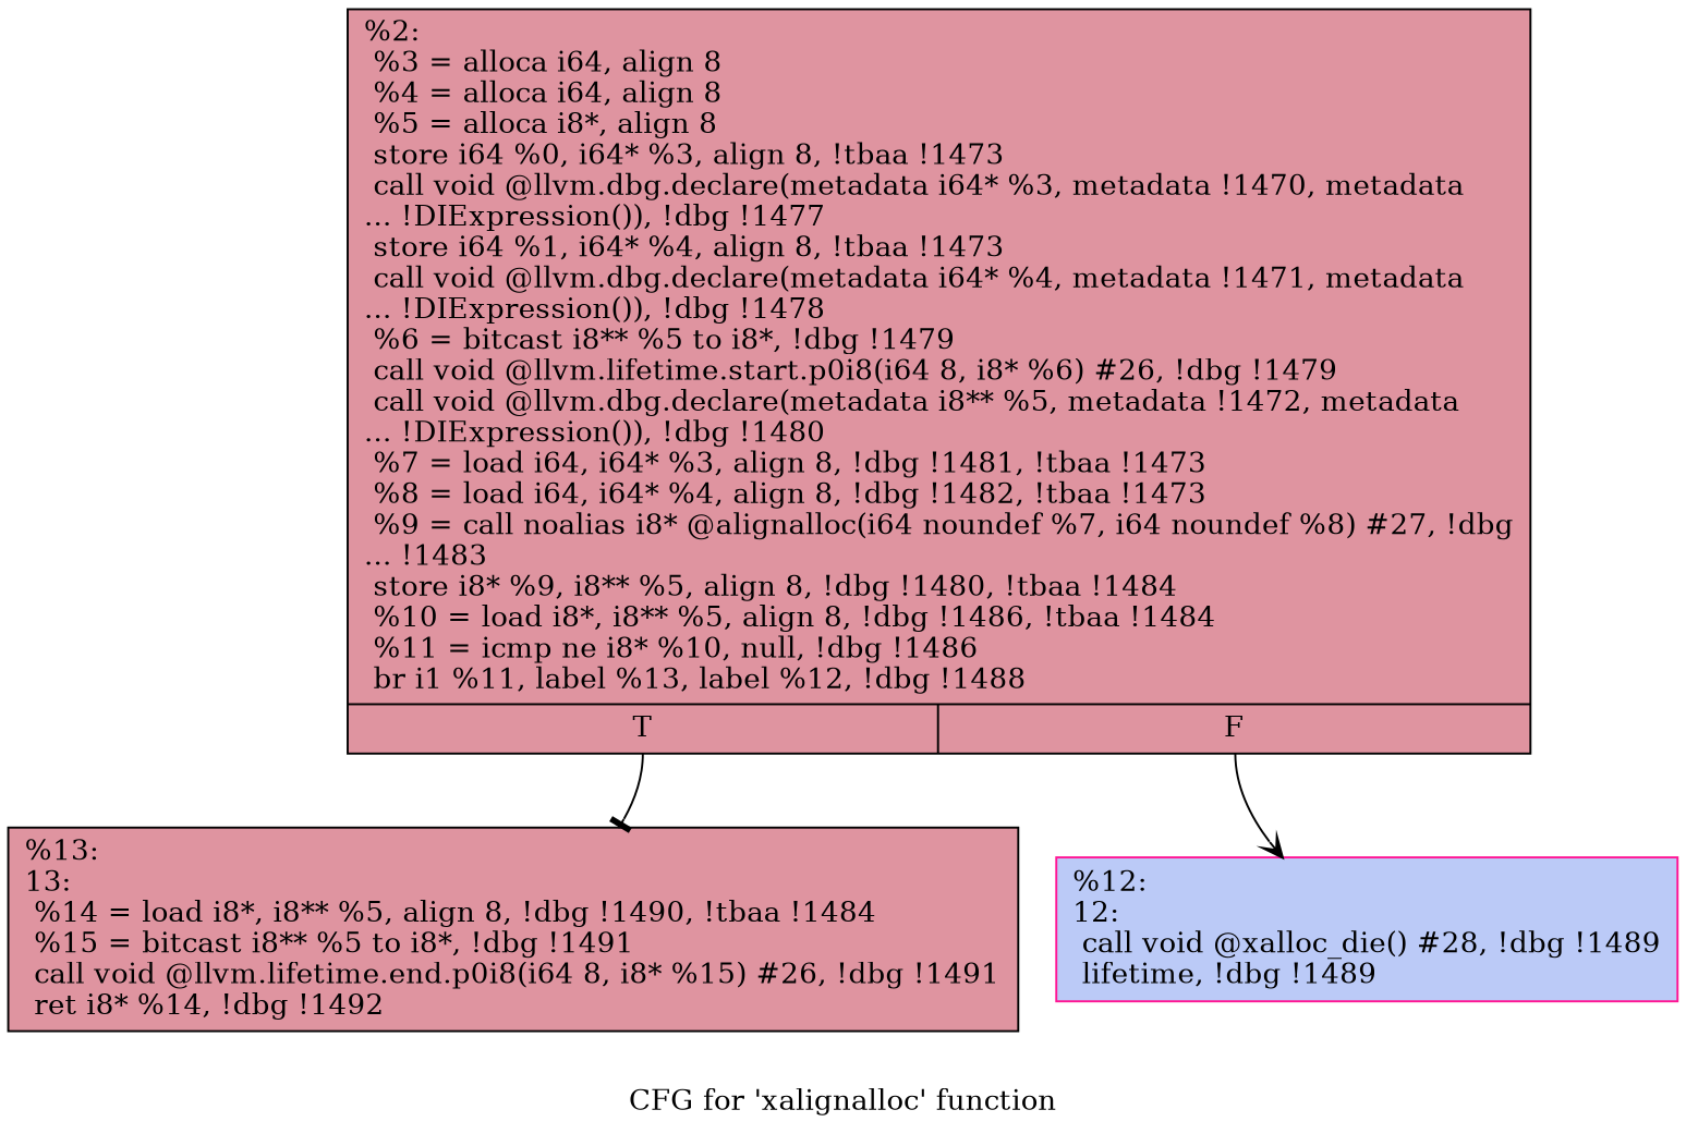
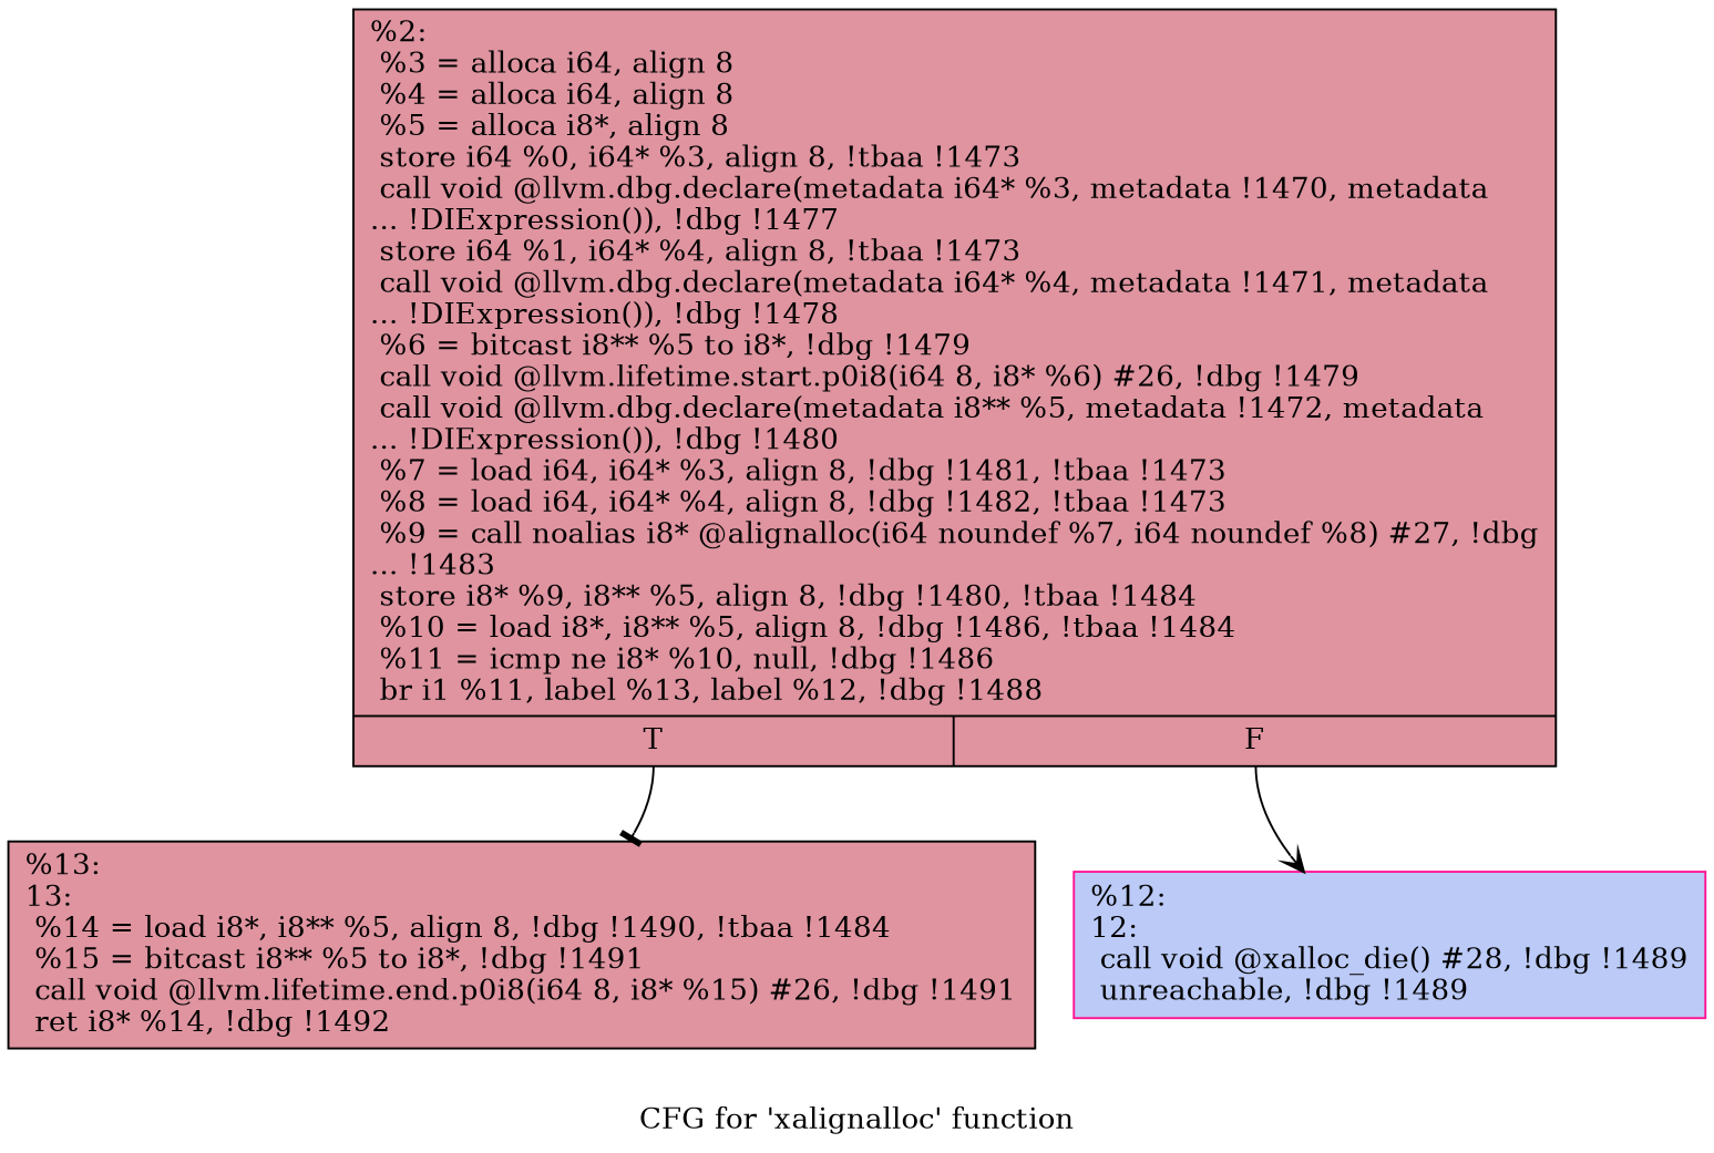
  digraph {
    label="CFG for 'xalignalloc' function"
    node [color=black fillcolor="#b70d2870" shape=record style=filled]
    n1 [label="{%2:\l  %3 = alloca i64, align 8\l  %4 = alloca i64, align 8\l  %5 = alloca i8*, align 8\l  store i64 %0, i64* %3, align 8, !tbaa !1473\l  call void @llvm.dbg.declare(metadata i64* %3, metadata !1470, metadata\l... !DIExpression()), !dbg !1477\l  store i64 %1, i64* %4, align 8, !tbaa !1473\l  call void @llvm.dbg.declare(metadata i64* %4, metadata !1471, metadata\l... !DIExpression()), !dbg !1478\l  %6 = bitcast i8** %5 to i8*, !dbg !1479\l  call void @llvm.lifetime.start.p0i8(i64 8, i8* %6) #26, !dbg !1479\l  call void @llvm.dbg.declare(metadata i8** %5, metadata !1472, metadata\l... !DIExpression()), !dbg !1480\l  %7 = load i64, i64* %3, align 8, !dbg !1481, !tbaa !1473\l  %8 = load i64, i64* %4, align 8, !dbg !1482, !tbaa !1473\l  %9 = call noalias i8* @alignalloc(i64 noundef %7, i64 noundef %8) #27, !dbg\l... !1483\l  store i8* %9, i8** %5, align 8, !dbg !1480, !tbaa !1484\l  %10 = load i8*, i8** %5, align 8, !dbg !1486, !tbaa !1484\l  %11 = icmp ne i8* %10, null, !dbg !1486\l  br i1 %11, label %13, label %12, !dbg !1488\l|{<s0>T|<s1>F}}"]
    n2 [label="{%13:\l13:                                               \l  %14 = load i8*, i8** %5, align 8, !dbg !1490, !tbaa !1484\l  %15 = bitcast i8** %5 to i8*, !dbg !1491\l  call void @llvm.lifetime.end.p0i8(i64 8, i8* %15) #26, !dbg !1491\l  ret i8* %14, !dbg !1492\l}"]
-   n3 [color=deeppink fillcolor="#6687ed70" label="{%12:\l12:                                               \l  call void @xalloc_die() #28, !dbg !1489\l  lifetime, !dbg !1489\l}"]
+   n3 [color=deeppink fillcolor="#6687ed70" label="{%12:\l12:                                               \l  call void @xalloc_die() #28, !dbg !1489\l  unreachable, !dbg !1489\l}"]
    n1 -> n2 [tailport=s0 arrowhead=tee]
    n1 -> n3 [tailport=s1 arrowhead=vee]
  }
